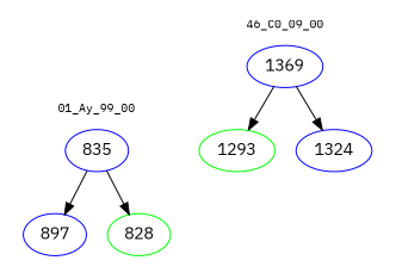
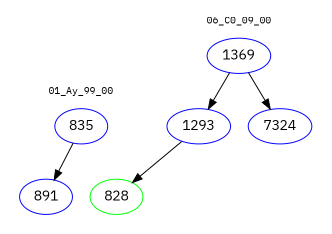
  digraph {
    fontname="IBM Plex Mono"
    node [color=blue fontname="IBM Plex Mono"]
    edge [color=black fontname="IBM Plex Mono"]
    n1 [label=835]
    n2 [color=green label=828]
-   n3 [label=897]
+   n3 [label=891]
    n4 [label=1369]
-   n5 [color=green label=1293]
-   n6 [label=1324]
+   n5 [label=1293]
+   n6 [label=7324]
    subgraph cluster_1 {
      color=white
      fontsize=10
      label="01_Ay_99_00"
      n1
      n2
      n3
    }
    subgraph cluster_2 {
      color=white
      fontsize=10
-     label="46_C0_09_00"
+     label="06_C0_09_00"
      n4
      n5
      n6
    }
-   n1 -> n2
+   n5 -> n2
    n1 -> n3
    n4 -> n5
    n4 -> n6
  }
